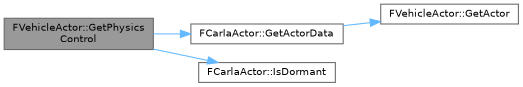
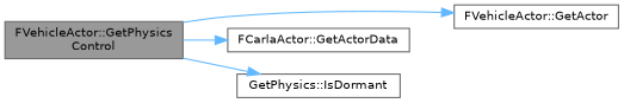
  digraph {
    rankdir=LR
    node [color=grey40 fillcolor=white fontname=Helvetica fontsize=10 shape=box style=filled]
    edge [color=steelblue1 fontname=Helvetica fontsize=10 labelfontname=Helvetica labelfontsize=10 style=solid]
    n1 [color=gray40 fillcolor=grey60 fontcolor=black height=0.2 label="FVehicleActor::GetPhysics\lControl" width=0.4]
    n2 [height=0.2 label="FVehicleActor::GetActor" width=0.4]
    n3 [height=0.2 label="FCarlaActor::GetActorData" width=0.4]
-   n4 [height=0.2 label="FCarlaActor::IsDormant" width=0.4]
-   n3 -> n2
+   n4 [height=0.2 label="GetPhysics::IsDormant" width=0.4]
+   n1 -> n2
    n1 -> n3
    n1 -> n4
  }
